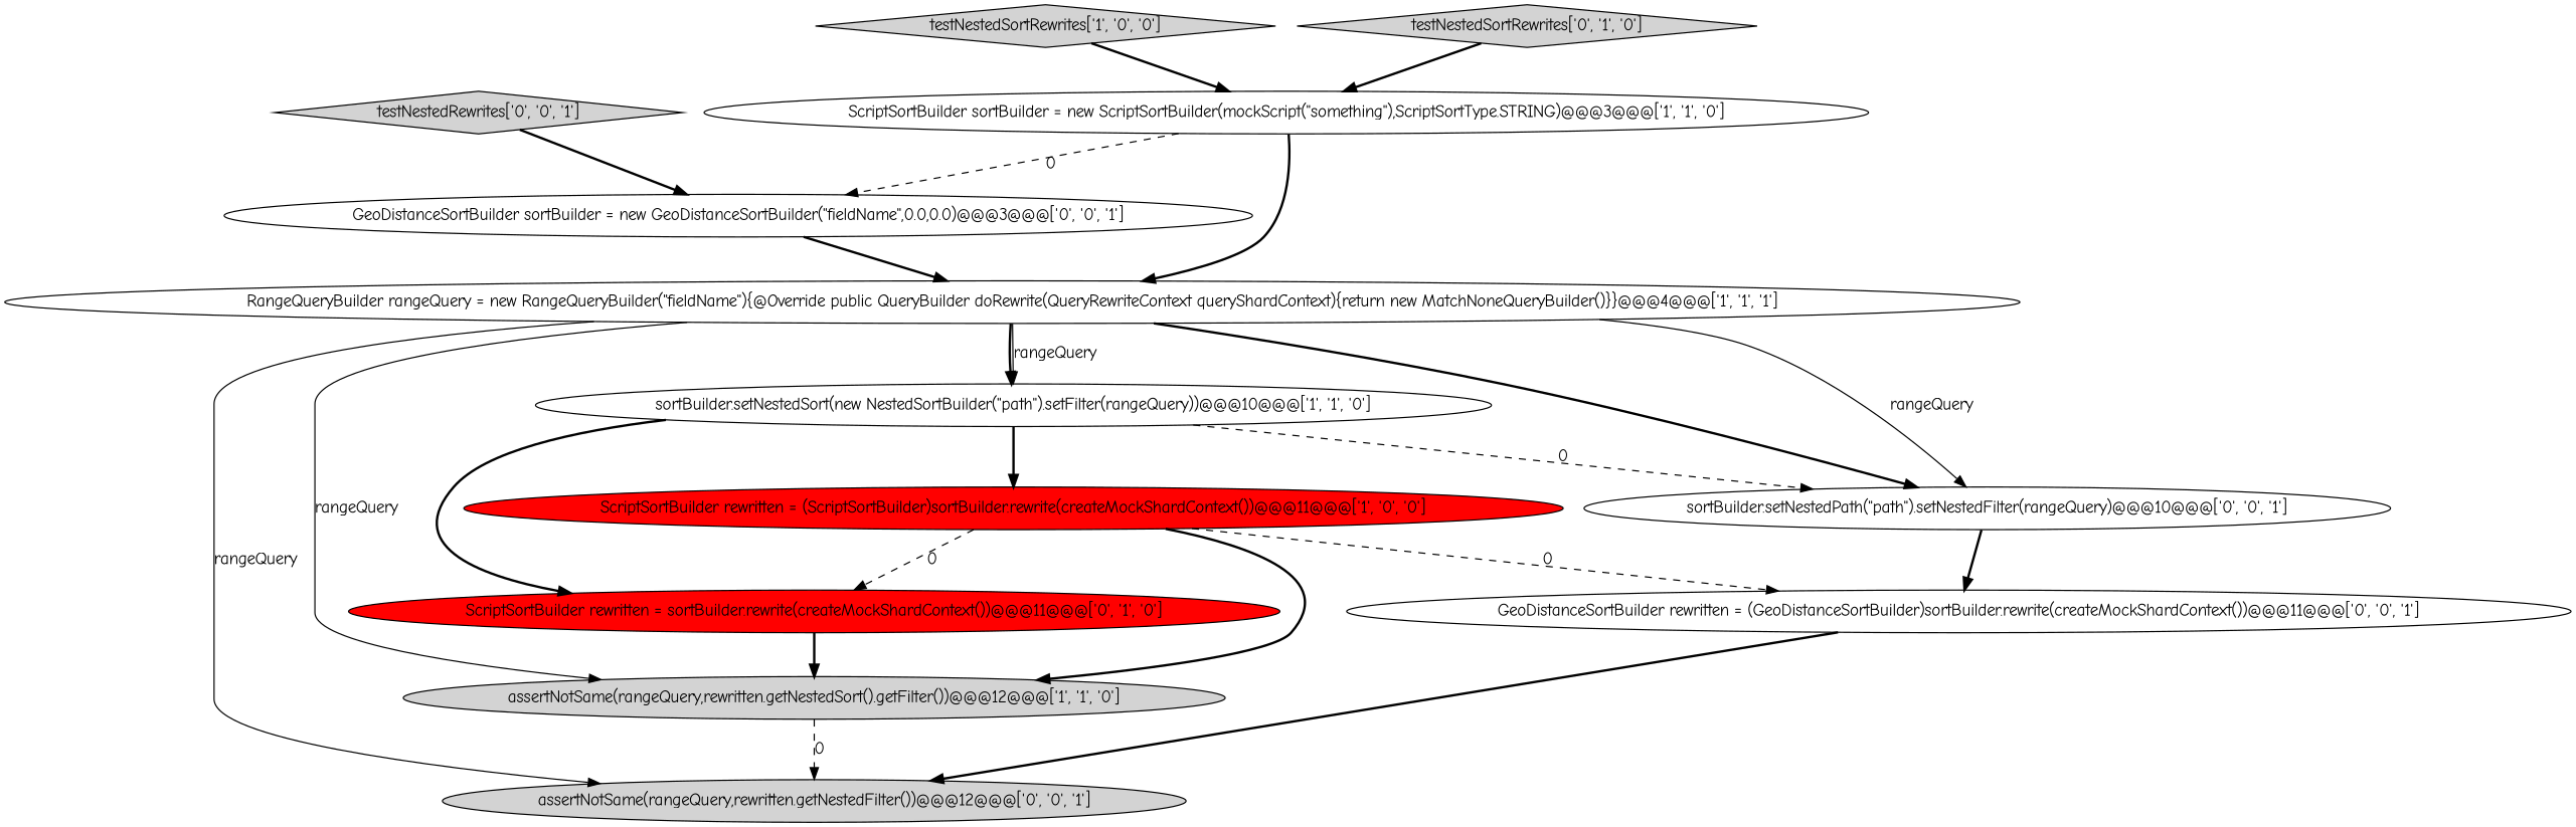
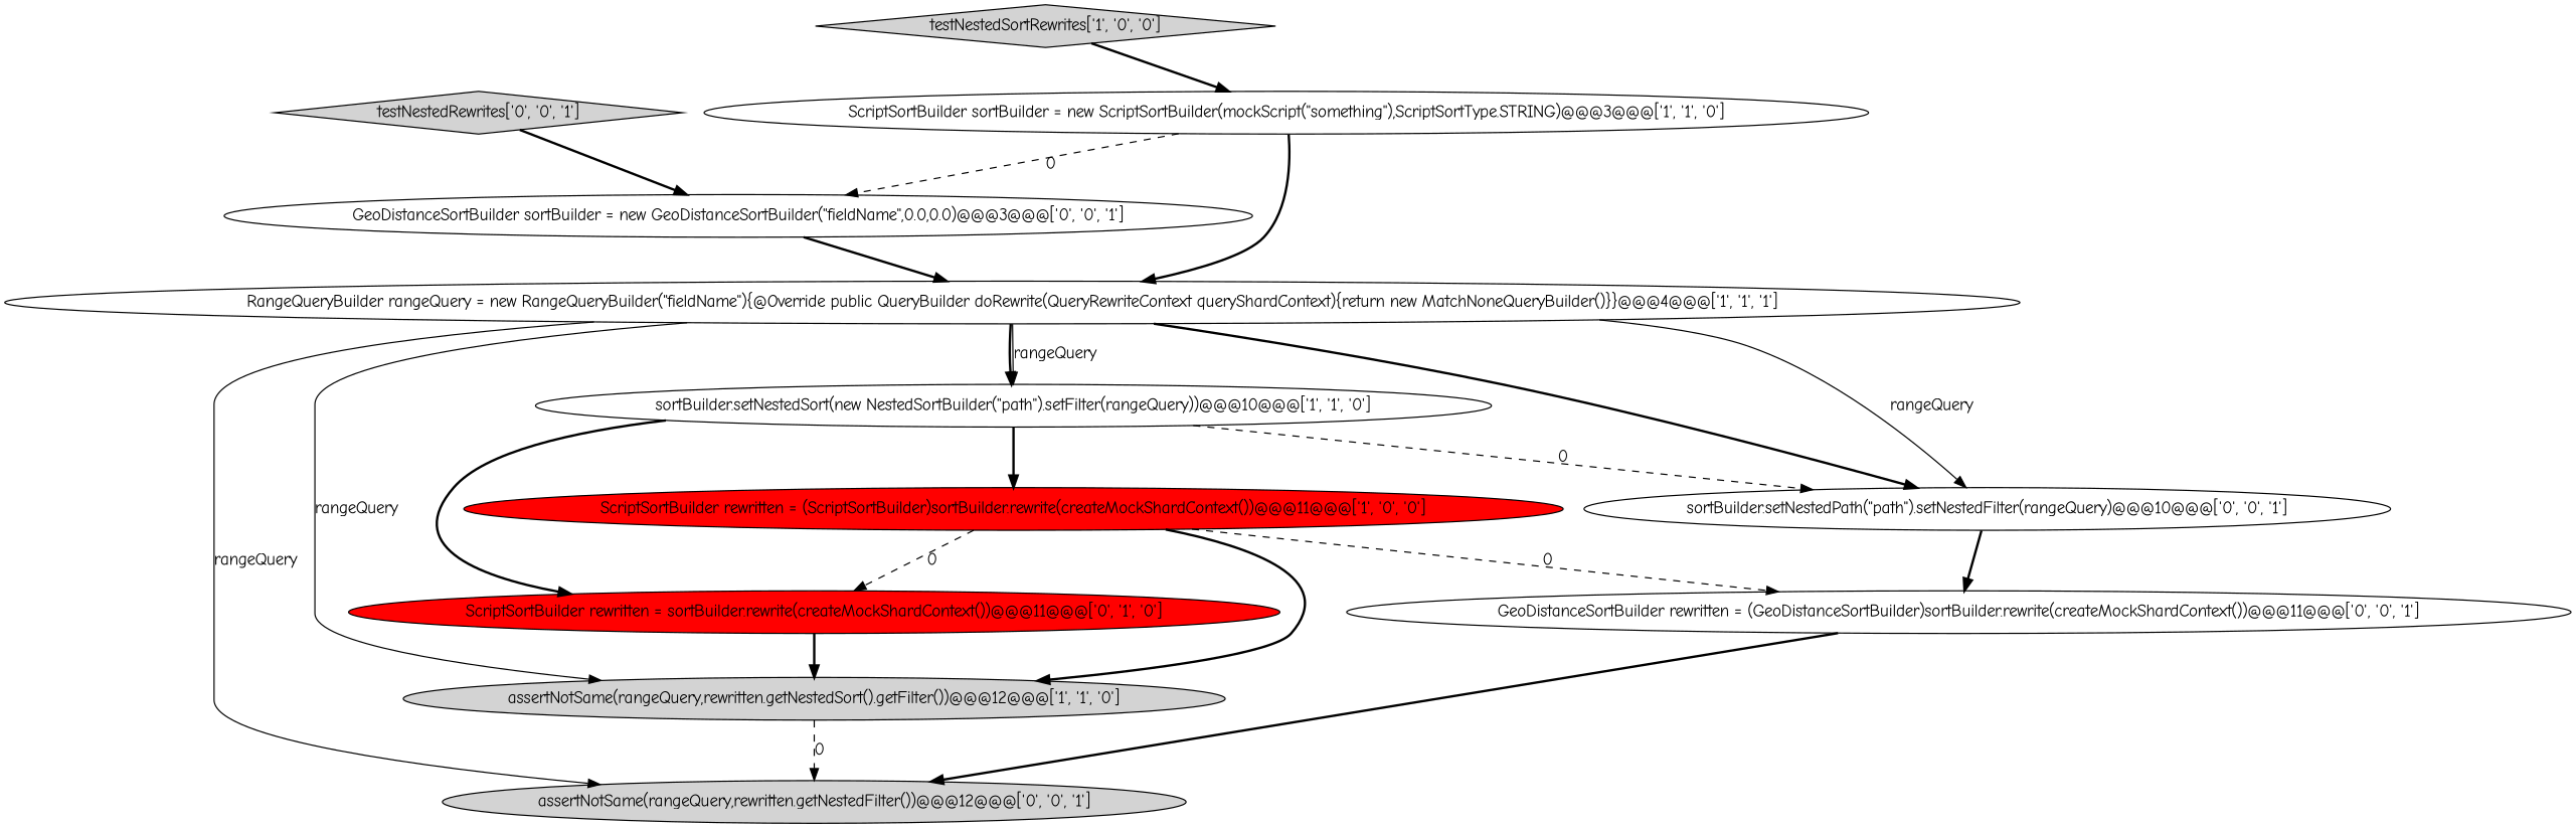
  digraph {
    fontname="Comic Neue"
    node [fillcolor=white shape=ellipse style=filled fontname="Comic Neue"]
    edge [style=bold fontname="Comic Neue"]
    n1 [fillcolor=lightgray label="assertNotSame(rangeQuery,rewritten.getNestedFilter())@@@12@@@['0', '0', '1']"]
    n2 [label="sortBuilder.setNestedPath(\"path\").setNestedFilter(rangeQuery)@@@10@@@['0', '0', '1']"]
    n3 [label="GeoDistanceSortBuilder rewritten = (GeoDistanceSortBuilder)sortBuilder.rewrite(createMockShardContext())@@@11@@@['0', '0', '1']"]
    n4 [fillcolor=red label="ScriptSortBuilder rewritten = (ScriptSortBuilder)sortBuilder.rewrite(createMockShardContext())@@@11@@@['1', '0', '0']"]
    n5 [fillcolor=lightgray label="assertNotSame(rangeQuery,rewritten.getNestedSort().getFilter())@@@12@@@['1', '1', '0']"]
    n6 [fillcolor=red label="ScriptSortBuilder rewritten = sortBuilder.rewrite(createMockShardContext())@@@11@@@['0', '1', '0']"]
    n7 [fillcolor=lightgray label="testNestedRewrites['0', '0', '1']" shape=diamond]
    n8 [label="GeoDistanceSortBuilder sortBuilder = new GeoDistanceSortBuilder(\"fieldName\",0.0,0.0)@@@3@@@['0', '0', '1']"]
    n9 [label="ScriptSortBuilder sortBuilder = new ScriptSortBuilder(mockScript(\"something\"),ScriptSortType.STRING)@@@3@@@['1', '1', '0']"]
    n10 [label="RangeQueryBuilder rangeQuery = new RangeQueryBuilder(\"fieldName\"){@Override public QueryBuilder doRewrite(QueryRewriteContext queryShardContext){return new MatchNoneQueryBuilder()}}@@@4@@@['1', '1', '1']"]
    n11 [fillcolor=lightgray label="testNestedSortRewrites['1', '0', '0']" shape=diamond]
    n12 [label="sortBuilder.setNestedSort(new NestedSortBuilder(\"path\").setFilter(rangeQuery))@@@10@@@['1', '1', '0']"]
-   n13 [fillcolor=lightgray label="testNestedSortRewrites['0', '1', '0']" shape=diamond]
    n2 -> n3
    n3 -> n1
    n4 -> n3 [label=0 style=dashed]
    n4 -> n5
    n4 -> n6 [label=0 style=dashed]
    n5 -> n1 [label=0 style=dashed]
    n6 -> n5
    n7 -> n8
    n8 -> n10
    n9 -> n8 [label=0 style=dashed]
    n9 -> n10
    n10 -> n1 [label=rangeQuery style=solid]
    n10 -> n2 [label=rangeQuery style=solid]
    n10 -> n2
    n10 -> n5 [label=rangeQuery style=solid]
    n10 -> n12
    n10 -> n12 [label=rangeQuery style=solid]
    n11 -> n9
    n12 -> n2 [label=0 style=dashed]
    n12 -> n4
    n12 -> n6
-   n13 -> n9
  }
